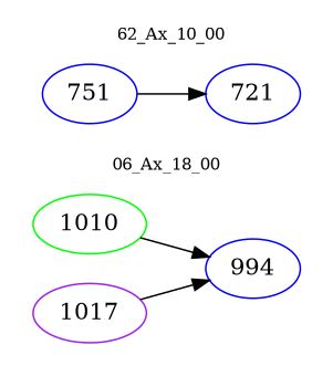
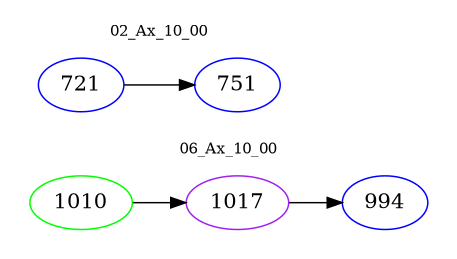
  digraph {
    rankdir=LR
    node [color=blue]
    edge [color=black]
    n1 [color=green label=1010]
    n2 [label=994]
    n3 [color=purple label=1017]
    n4 [label=721]
    n5 [label=751]
    subgraph cluster_1 {
      color=white
      fontsize=10
-     label="06_Ax_18_00"
+     label="06_Ax_10_00"
      n1
      n2
      n3
    }
    subgraph cluster_2 {
      color=white
      fontsize=10
-     label="62_Ax_10_00"
+     label="02_Ax_10_00"
      n4
      n5
    }
-   n1 -> n2
+   n1 -> n3
    n3 -> n2
-   n5 -> n4
+   n4 -> n5
  }
